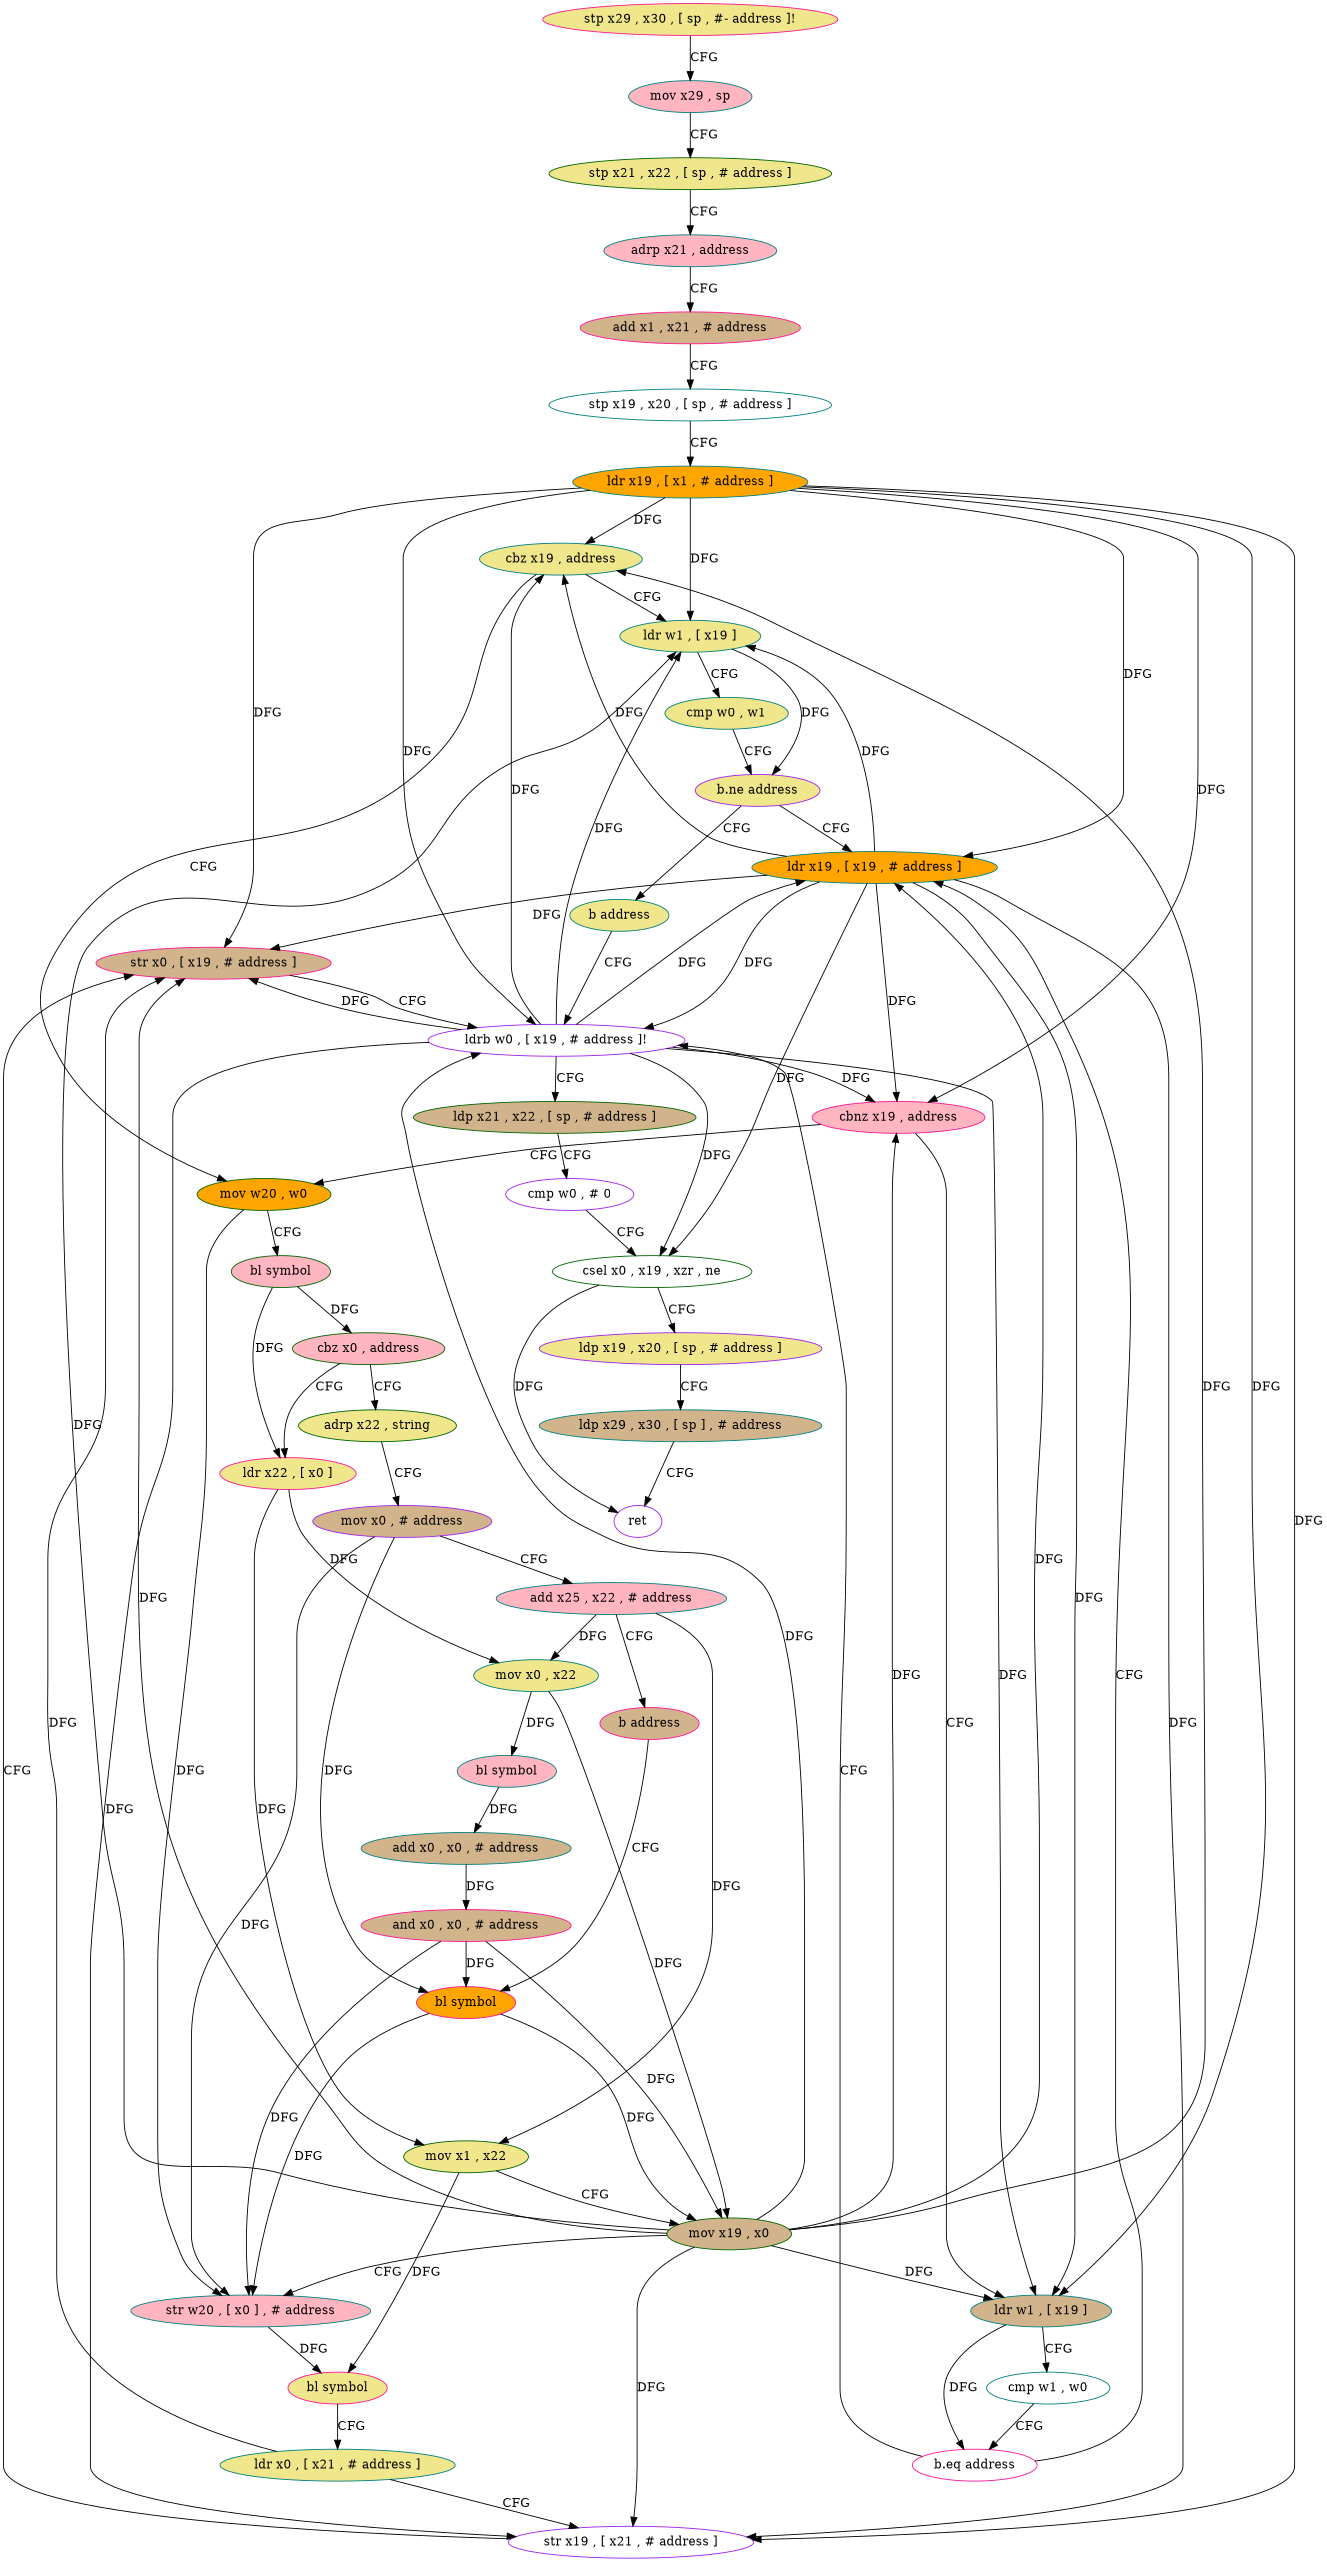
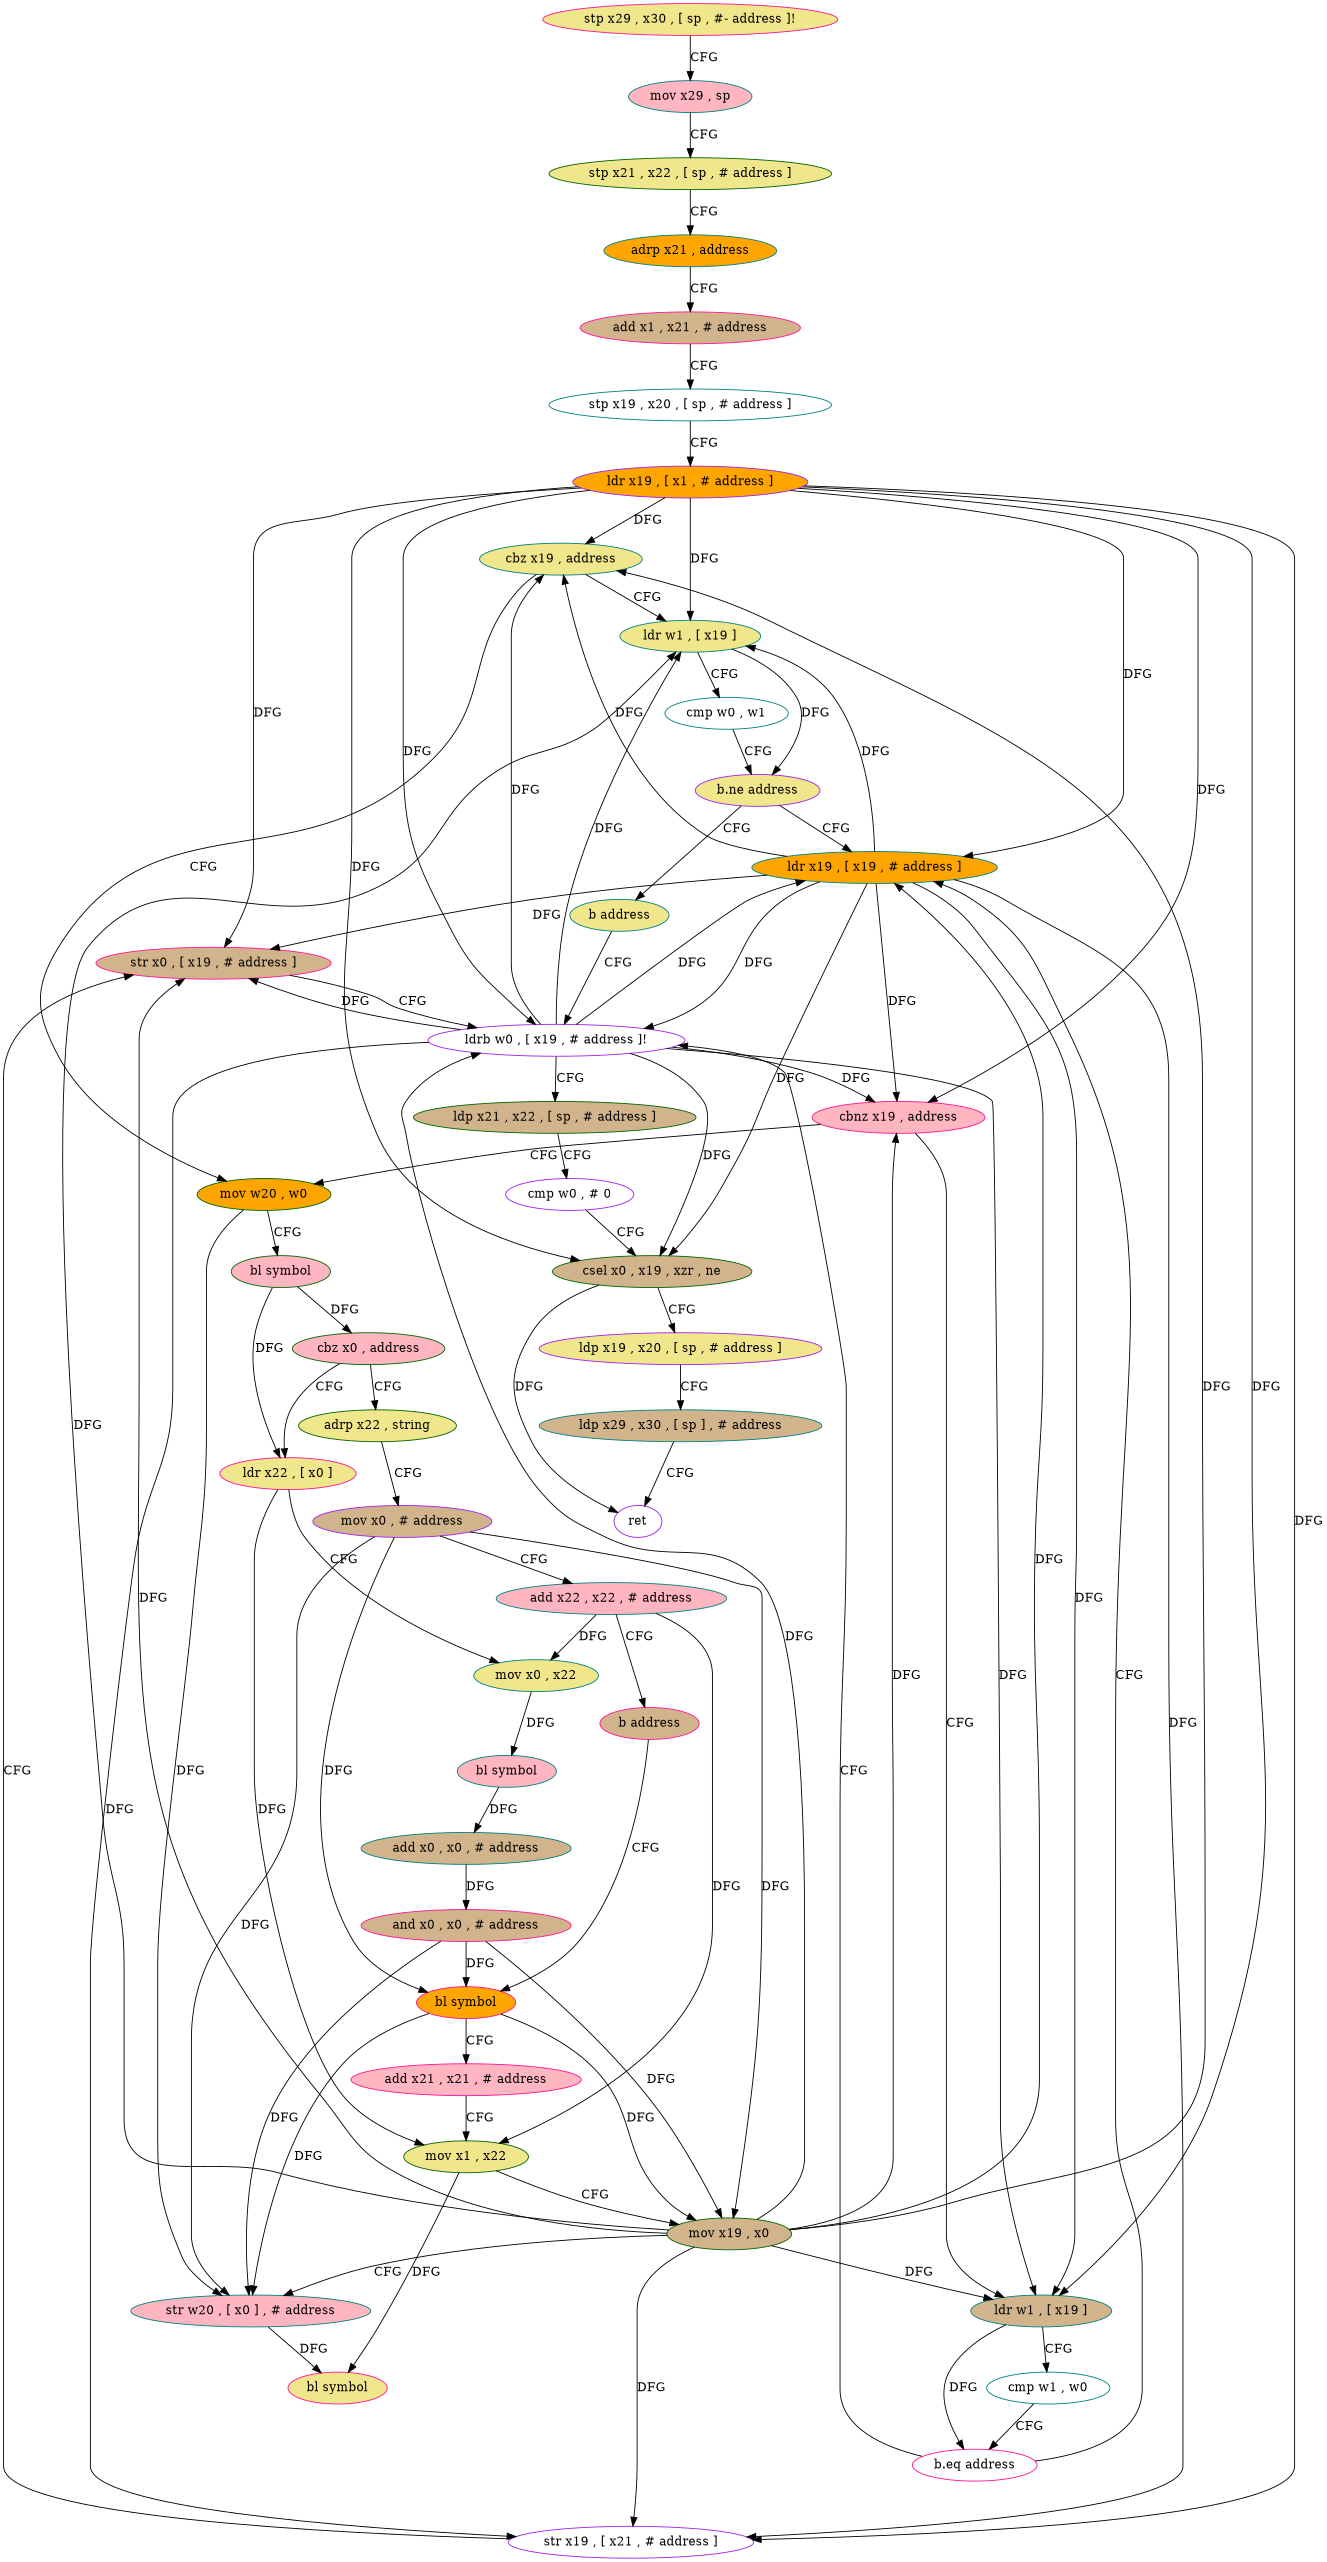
  digraph {
    node [color=teal fillcolor=khaki style=filled]
    n1 [color=deeppink label="stp x29 , x30 , [ sp , #- address ]!"]
    n2 [fillcolor=lightpink label="mov x29 , sp"]
    n3 [color=darkgreen label="stp x21 , x22 , [ sp , # address ]"]
-   n4 [fillcolor=lightpink label="adrp x21 , address"]
+   n4 [fillcolor=orange label="adrp x21 , address"]
    n5 [color=deeppink fillcolor=tan label="add x1 , x21 , # address"]
    n6 [fillcolor=white label="stp x19 , x20 , [ sp , # address ]"]
-   n7 [fillcolor=orange label="ldr x19 , [ x1 , # address ]"]
+   n7 [color=purple fillcolor=orange label="ldr x19 , [ x1 , # address ]"]
    n8 [label="cbz x19 , address"]
    n9 [label="ldr w1 , [ x19 ]"]
    n10 [fillcolor=orange label="ldr x19 , [ x19 , # address ]"]
    n11 [color=deeppink fillcolor=lightpink label="cbnz x19 , address"]
    n12 [fillcolor=tan label="ldr w1 , [ x19 ]"]
    n13 [color=purple fillcolor=white label="ldrb w0 , [ x19 , # address ]!"]
    n14 [color=purple fillcolor=white label="str x19 , [ x21 , # address ]"]
    n15 [color=deeppink fillcolor=tan label="str x0 , [ x19 , # address ]"]
-   n16 [color=darkgreen fillcolor=white label="csel x0 , x19 , xzr , ne"]
+   n16 [color=darkgreen fillcolor=tan label="csel x0 , x19 , xzr , ne"]
    n17 [color=darkgreen fillcolor=orange label="mov w20 , w0"]
-   n18 [label="cmp w0 , w1"]
+   n18 [fillcolor=white label="cmp w0 , w1"]
    n19 [color=purple label="b.ne address"]
    n20 [fillcolor=white label="cmp w1 , w0"]
    n21 [color=deeppink fillcolor=white label="b.eq address"]
    n22 [color=darkgreen fillcolor=tan label="ldp x21 , x22 , [ sp , # address ]"]
    n23 [color=purple label="ldp x19 , x20 , [ sp , # address ]"]
    n24 [color=purple fillcolor=white label=ret]
    n25 [color=darkgreen fillcolor=lightpink label="bl symbol"]
    n26 [fillcolor=lightpink label="str w20 , [ x0 ] , # address"]
    n27 [color=darkgreen fillcolor=lightpink label="cbz x0 , address"]
    n28 [color=deeppink label="ldr x22 , [ x0 ]"]
    n29 [color=deeppink label="bl symbol"]
    n30 [label="b address"]
    n31 [color=darkgreen label="adrp x22 , string"]
    n32 [label="mov x0 , x22"]
    n33 [color=darkgreen label="mov x1 , x22"]
    n34 [color=purple fillcolor=tan label="mov x0 , # address"]
-   n35 [fillcolor=lightpink label="add x25 , x22 , # address"]
+   n35 [fillcolor=lightpink label="add x22 , x22 , # address"]
    n36 [color=deeppink fillcolor=orange label="bl symbol"]
    n37 [color=darkgreen fillcolor=tan label="mov x19 , x0"]
    n38 [fillcolor=lightpink label="bl symbol"]
    n39 [color=deeppink fillcolor=tan label="b address"]
+   n40 [color=deeppink fillcolor=lightpink label="add x21 , x21 , # address"]
    n41 [fillcolor=tan label="add x0 , x0 , # address"]
    n42 [color=deeppink fillcolor=tan label="and x0 , x0 , # address"]
    n43 [color=purple fillcolor=white label="cmp w0 , # 0"]
-   n44 [label="ldr x0 , [ x21 , # address ]"]
    n45 [fillcolor=tan label="ldp x29 , x30 , [ sp ] , # address"]
    n1 -> n2 [label=CFG]
    n2 -> n3 [label=CFG]
    n3 -> n4 [label=CFG]
    n4 -> n5 [label=CFG]
    n5 -> n6 [label=CFG]
    n6 -> n7 [label=CFG]
    n7 -> n8 [label=DFG]
    n7 -> n9 [label=DFG]
    n7 -> n10 [label=DFG]
    n7 -> n11 [label=DFG]
    n7 -> n12 [label=DFG]
    n7 -> n13 [label=DFG]
    n7 -> n14 [label=DFG]
    n7 -> n15 [label=DFG]
+   n7 -> n16 [label=DFG]
    n8 -> n9 [label=CFG]
    n8 -> n17 [label=CFG]
    n9 -> n18 [label=CFG]
    n9 -> n19 [label=DFG]
    n10 -> n8 [label=DFG]
    n10 -> n9 [label=DFG]
    n10 -> n11 [label=DFG]
    n10 -> n12 [label=DFG]
    n10 -> n13 [label=DFG]
    n10 -> n14 [label=DFG]
    n10 -> n15 [label=DFG]
    n10 -> n16 [label=DFG]
    n11 -> n12 [label=CFG]
    n11 -> n17 [label=CFG]
    n12 -> n20 [label=CFG]
    n12 -> n21 [label=DFG]
    n13 -> n8 [label=DFG]
    n13 -> n9 [label=DFG]
    n13 -> n10 [label=DFG]
    n13 -> n11 [label=DFG]
    n13 -> n12 [label=DFG]
    n13 -> n14 [label=DFG]
    n13 -> n15 [label=DFG]
    n13 -> n16 [label=DFG]
    n13 -> n22 [label=CFG]
    n14 -> n15 [label=CFG]
    n15 -> n13 [label=CFG]
    n16 -> n23 [label=CFG]
    n16 -> n24 [label=DFG]
    n17 -> n25 [label=CFG]
    n17 -> n26 [label=DFG]
    n18 -> n19 [label=CFG]
    n19 -> n10 [label=CFG]
    n19 -> n30 [label=CFG]
    n20 -> n21 [label=CFG]
    n21 -> n10 [label=CFG]
    n21 -> n13 [label=CFG]
    n22 -> n43 [label=CFG]
    n23 -> n45 [label=CFG]
    n25 -> n27 [label=DFG]
    n25 -> n28 [label=DFG]
    n26 -> n29 [label=DFG]
    n27 -> n28 [label=CFG]
    n27 -> n31 [label=CFG]
-   n28 -> n32 [label=DFG]
+   n28 -> n32 [label=CFG]
    n28 -> n33 [label=DFG]
-   n29 -> n44 [label=CFG]
    n30 -> n13 [label=CFG]
    n31 -> n34 [label=CFG]
    n32 -> n38 [label=DFG]
    n33 -> n29 [label=DFG]
    n33 -> n37 [label=CFG]
    n34 -> n26 [label=DFG]
    n34 -> n35 [label=CFG]
    n34 -> n36 [label=DFG]
-   n32 -> n37 [label=DFG]
+   n34 -> n37 [label=DFG]
    n35 -> n32 [label=DFG]
    n35 -> n33 [label=DFG]
    n35 -> n39 [label=CFG]
    n36 -> n26 [label=DFG]
    n36 -> n37 [label=DFG]
+   n36 -> n40 [label=CFG]
    n37 -> n8 [label=DFG]
    n37 -> n9 [label=DFG]
    n37 -> n10 [label=DFG]
    n37 -> n11 [label=DFG]
    n37 -> n12 [label=DFG]
    n37 -> n13 [label=DFG]
    n37 -> n14 [label=DFG]
    n37 -> n15 [label=DFG]
    n37 -> n26 [label=CFG]
    n38 -> n41 [label=DFG]
    n39 -> n36 [label=CFG]
+   n40 -> n33 [label=CFG]
    n41 -> n42 [label=DFG]
    n42 -> n26 [label=DFG]
    n42 -> n36 [label=DFG]
    n42 -> n37 [label=DFG]
    n43 -> n16 [label=CFG]
-   n44 -> n14 [label=CFG]
-   n44 -> n15 [label=DFG]
    n45 -> n24 [label=CFG]
  }
